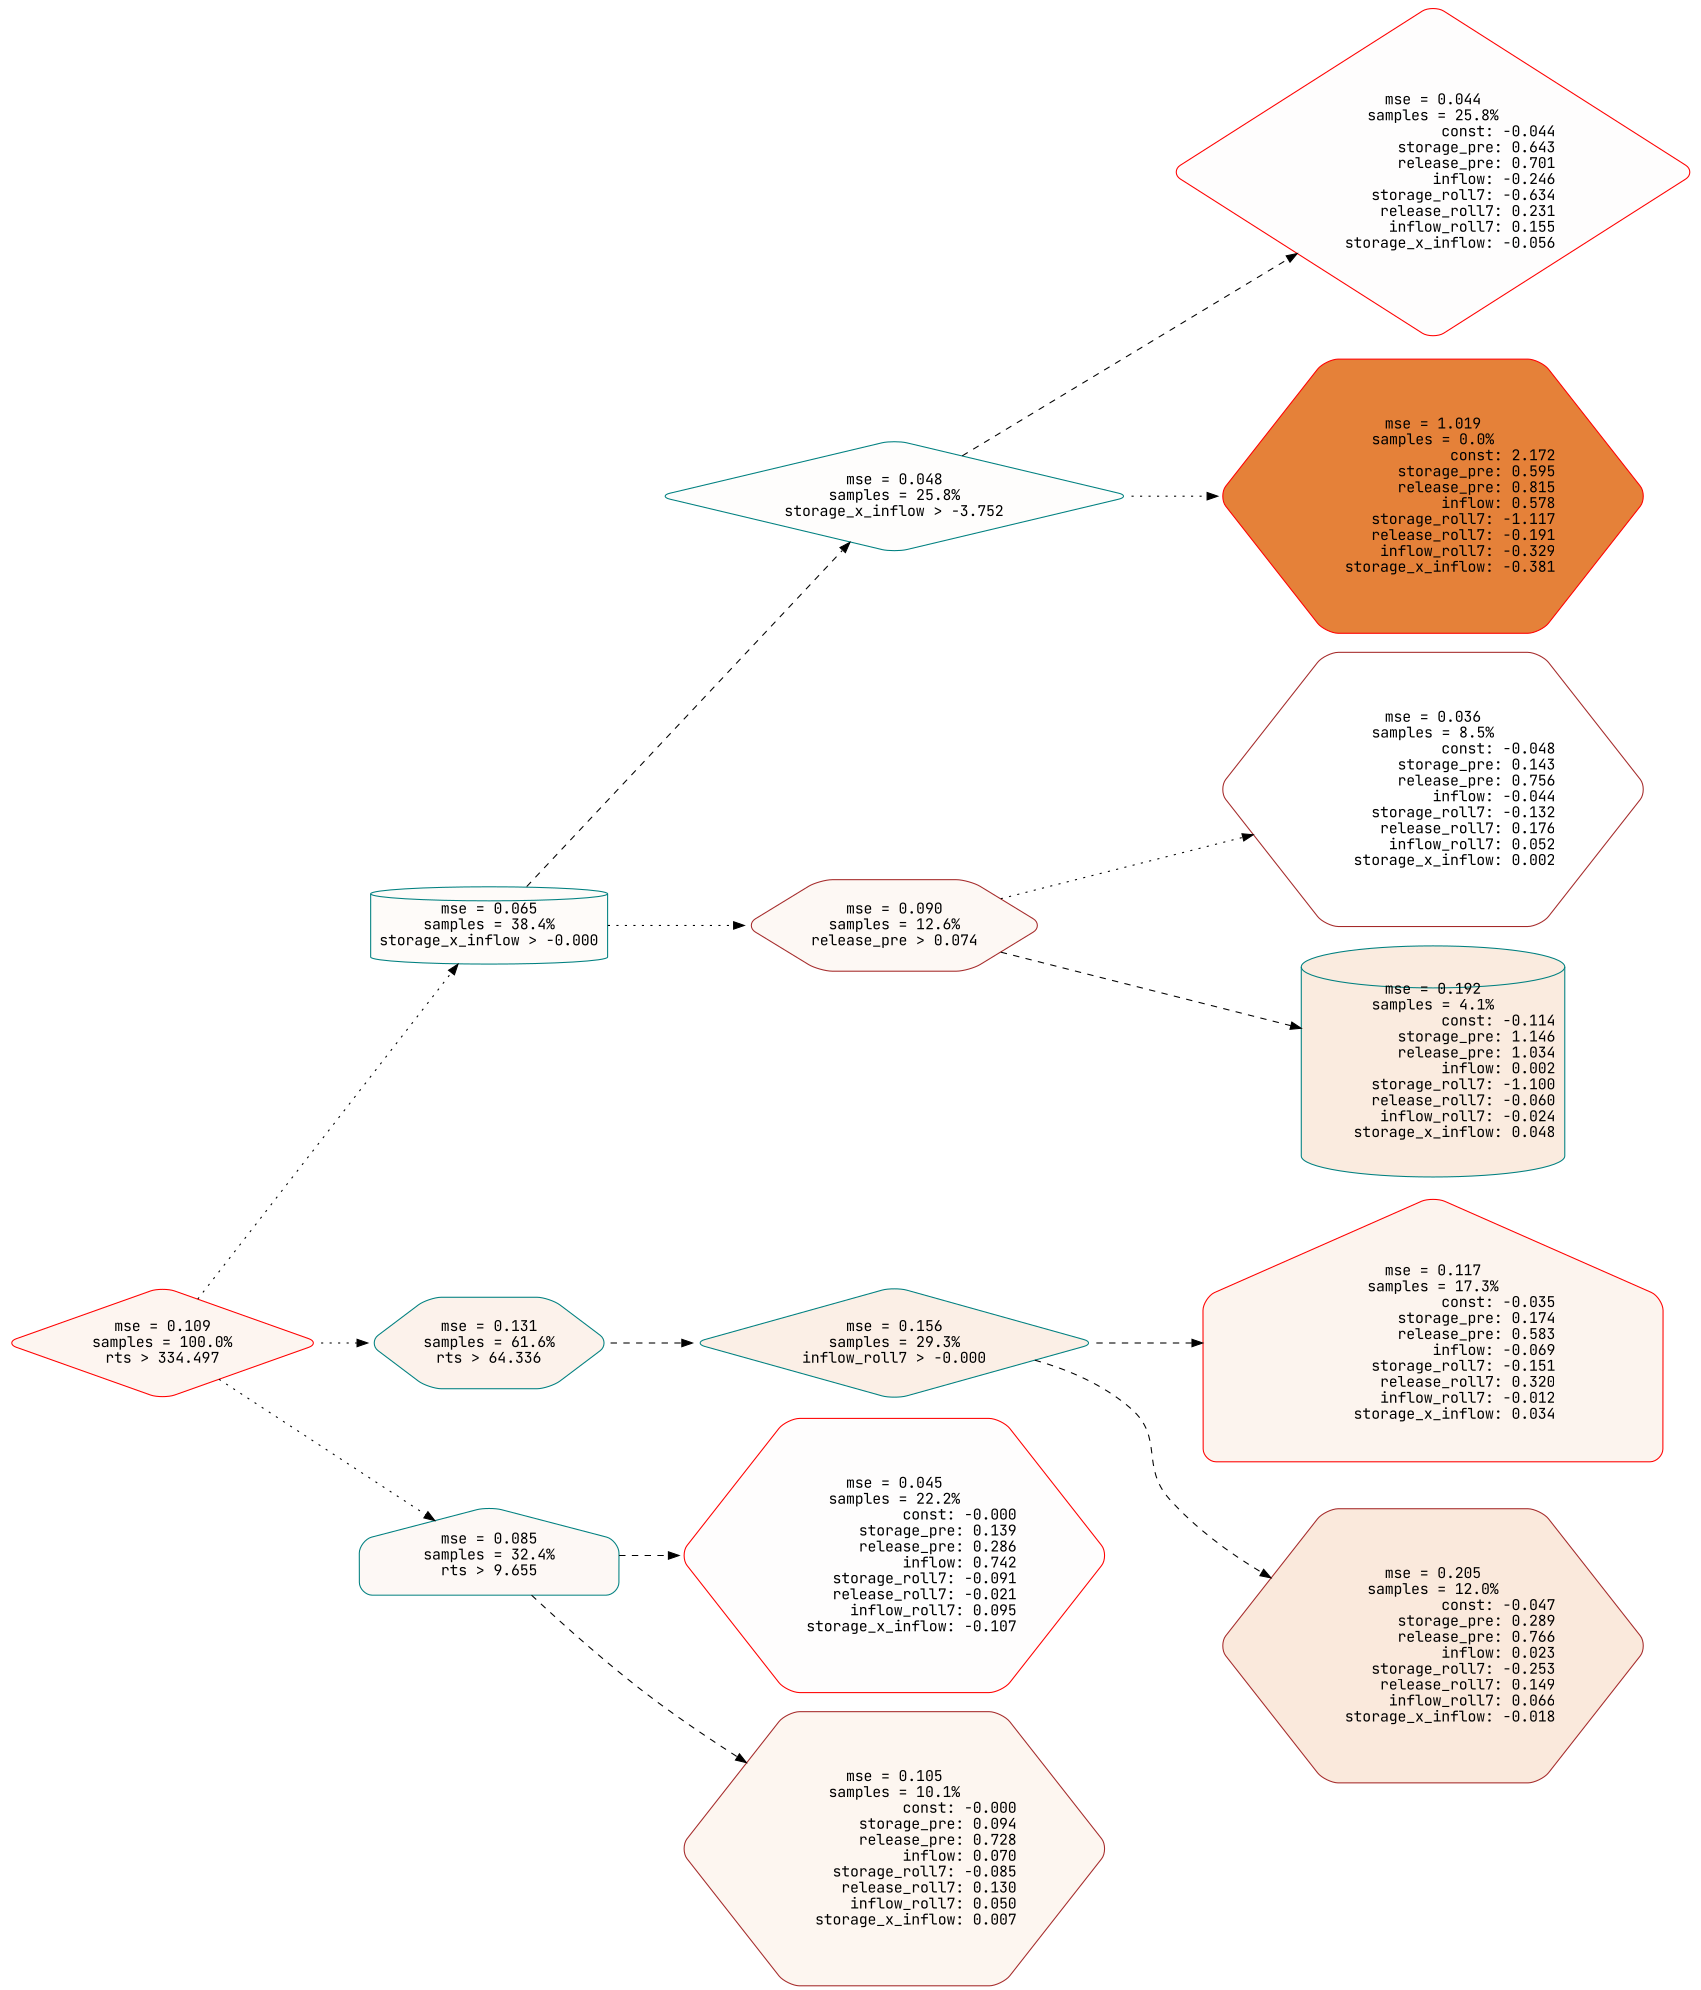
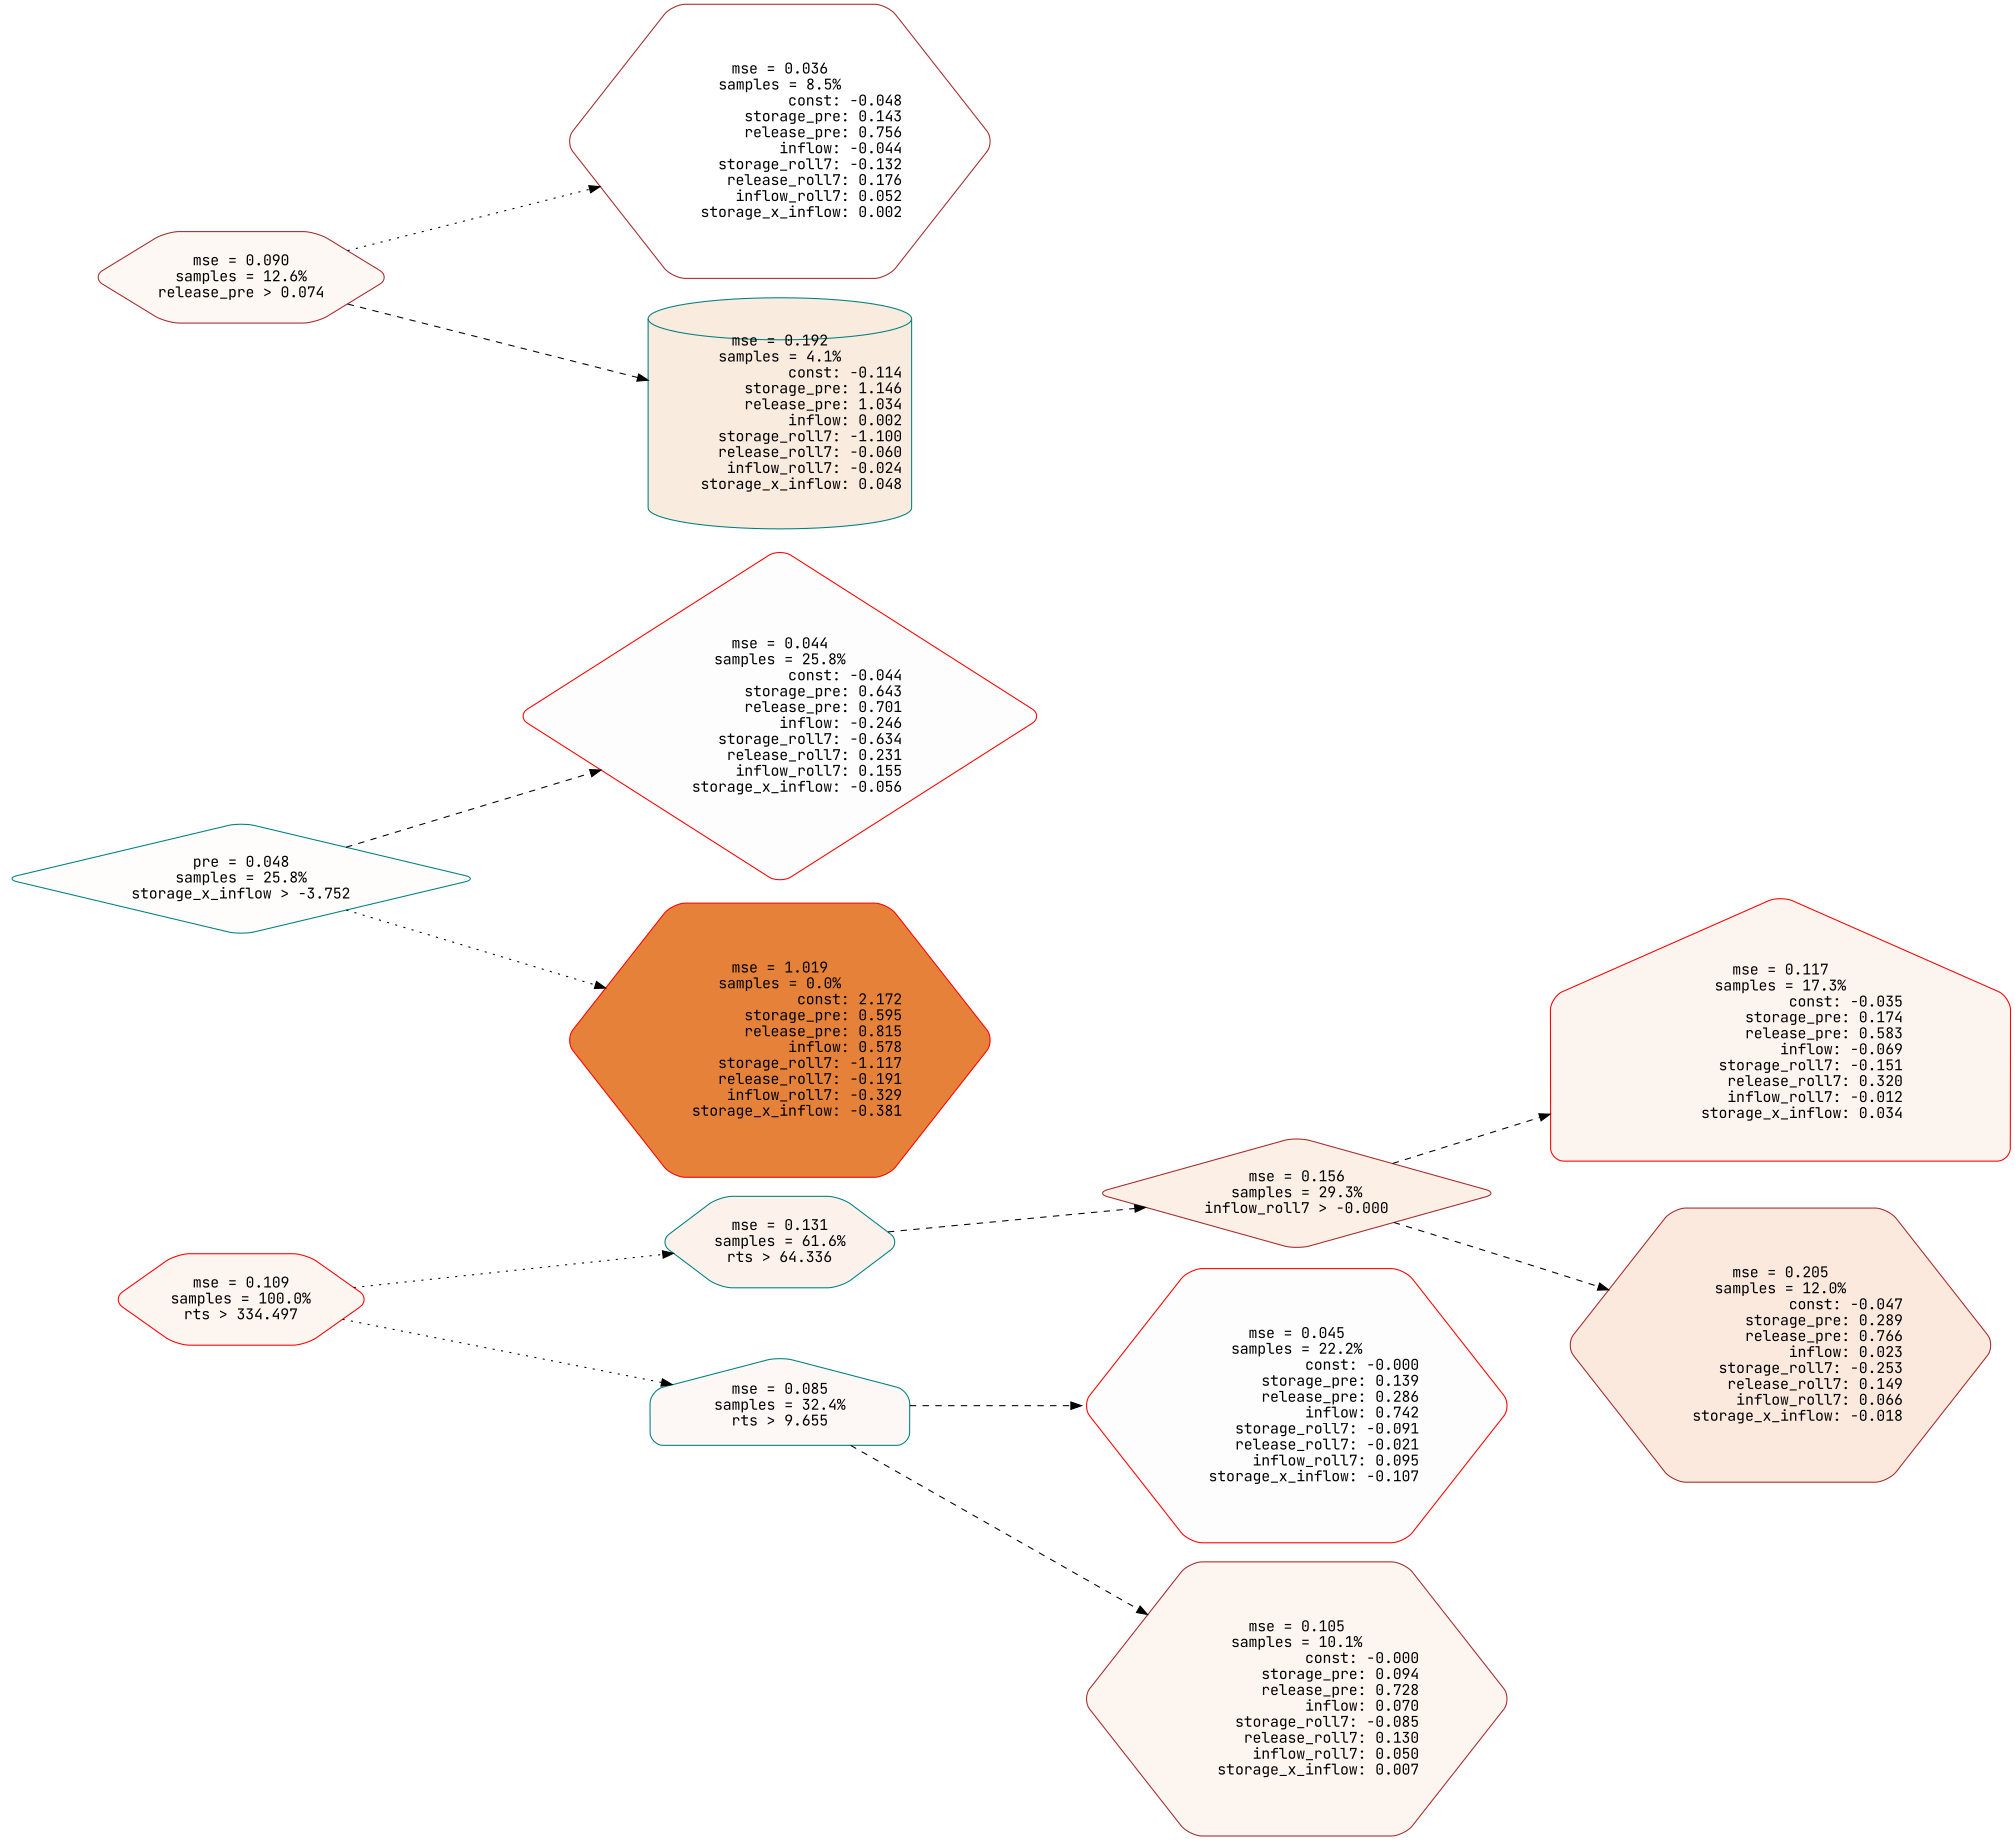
  digraph {
    fontname="JetBrains Mono"
    rankdir=LR
    node [color=red fillcolor="#fefdfd" fontname="JetBrains Mono" shape=hexagon style="filled, rounded"]
    edge [fontname="JetBrains Mono" style=dashed]
-   n1 [fillcolor="#fdf5f0" label="mse = 0.109\nsamples = 100.0%\nrts > 334.497" shape=diamond]
-   n2 [color=teal fillcolor="#fefbf9" label="mse = 0.065\nsamples = 38.4%\nstorage_x_inflow > -0.000" shape=cylinder]
+   n1 [fillcolor="#fdf5f0" label="mse = 0.109\nsamples = 100.0%\nrts > 334.497"]
    n3 [color=teal fillcolor="#fcf2eb" label="mse = 0.131\nsamples = 61.6%\nrts > 64.336"]
    n4 [color=teal fillcolor="#fdf8f5" label="mse = 0.085\nsamples = 32.4%\nrts > 9.655" shape=house]
-   n5 [color=teal fillcolor="#fefdfc" label="mse = 0.048\nsamples = 25.8%\nstorage_x_inflow > -3.752" shape=diamond]
+   n5 [color=teal fillcolor="#fefdfc" label="pre = 0.048\nsamples = 25.8%\nstorage_x_inflow > -3.752" shape=diamond]
    n6 [color=brown fillcolor="#fdf8f4" label="mse = 0.090\nsamples = 12.6%\nrelease_pre > 0.074"]
-   n7 [color=teal fillcolor="#fbefe6" label="mse = 0.156\nsamples = 29.3%\ninflow_roll7 > -0.000" shape=diamond]
+   n7 [color=brown fillcolor="#fbefe6" label="mse = 0.156\nsamples = 29.3%\ninflow_roll7 > -0.000" shape=diamond]
    n8 [label="mse = 0.044\nsamples = 25.8%\n               const: -0.044\n          storage_pre: 0.643\n          release_pre: 0.701\n              inflow: -0.246\n       storage_roll7: -0.634\n        release_roll7: 0.231\n         inflow_roll7: 0.155\n    storage_x_inflow: -0.056" shape=diamond]
    n9 [fillcolor="#e58139" label="mse = 1.019\nsamples = 0.0%\n                const: 2.172\n          storage_pre: 0.595\n          release_pre: 0.815\n               inflow: 0.578\n       storage_roll7: -1.117\n       release_roll7: -0.191\n        inflow_roll7: -0.329\n    storage_x_inflow: -0.381"]
    n10 [color=brown fillcolor="#ffffff" label="mse = 0.036\nsamples = 8.5%\n               const: -0.048\n          storage_pre: 0.143\n          release_pre: 0.756\n              inflow: -0.044\n       storage_roll7: -0.132\n        release_roll7: 0.176\n         inflow_roll7: 0.052\n     storage_x_inflow: 0.002"]
    n11 [color=teal fillcolor="#faebdf" label="mse = 0.192\nsamples = 4.1%\n               const: -0.114\n          storage_pre: 1.146\n          release_pre: 1.034\n               inflow: 0.002\n       storage_roll7: -1.100\n       release_roll7: -0.060\n        inflow_roll7: -0.024\n     storage_x_inflow: 0.048" shape=cylinder]
    n12 [label="mse = 0.045\nsamples = 22.2%\n               const: -0.000\n          storage_pre: 0.139\n          release_pre: 0.286\n               inflow: 0.742\n       storage_roll7: -0.091\n       release_roll7: -0.021\n         inflow_roll7: 0.095\n    storage_x_inflow: -0.107"]
    n13 [color=brown fillcolor="#fdf6f0" label="mse = 0.105\nsamples = 10.1%\n               const: -0.000\n          storage_pre: 0.094\n          release_pre: 0.728\n               inflow: 0.070\n       storage_roll7: -0.085\n        release_roll7: 0.130\n         inflow_roll7: 0.050\n     storage_x_inflow: 0.007"]
    n14 [fillcolor="#fcf4ee" label="mse = 0.117\nsamples = 17.3%\n               const: -0.035\n          storage_pre: 0.174\n          release_pre: 0.583\n              inflow: -0.069\n       storage_roll7: -0.151\n        release_roll7: 0.320\n        inflow_roll7: -0.012\n     storage_x_inflow: 0.034" shape=house]
    n15 [color=brown fillcolor="#fae9dc" label="mse = 0.205\nsamples = 12.0%\n               const: -0.047\n          storage_pre: 0.289\n          release_pre: 0.766\n               inflow: 0.023\n       storage_roll7: -0.253\n        release_roll7: 0.149\n         inflow_roll7: 0.066\n    storage_x_inflow: -0.018"]
-   n1 -> n2 [style=dotted]
    n1 -> n3 [style=dotted]
    n1 -> n4 [style=dotted]
-   n2 -> n5
-   n2 -> n6 [style=dotted]
    n3 -> n7
    n4 -> n12
    n4 -> n13
    n5 -> n8
    n5 -> n9 [style=dotted]
    n6 -> n10 [style=dotted]
    n6 -> n11
    n7 -> n14
    n7 -> n15
  }
